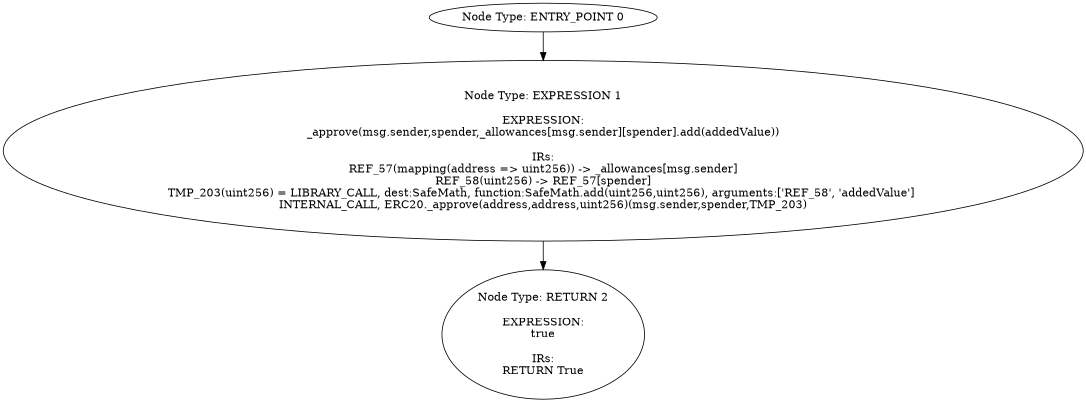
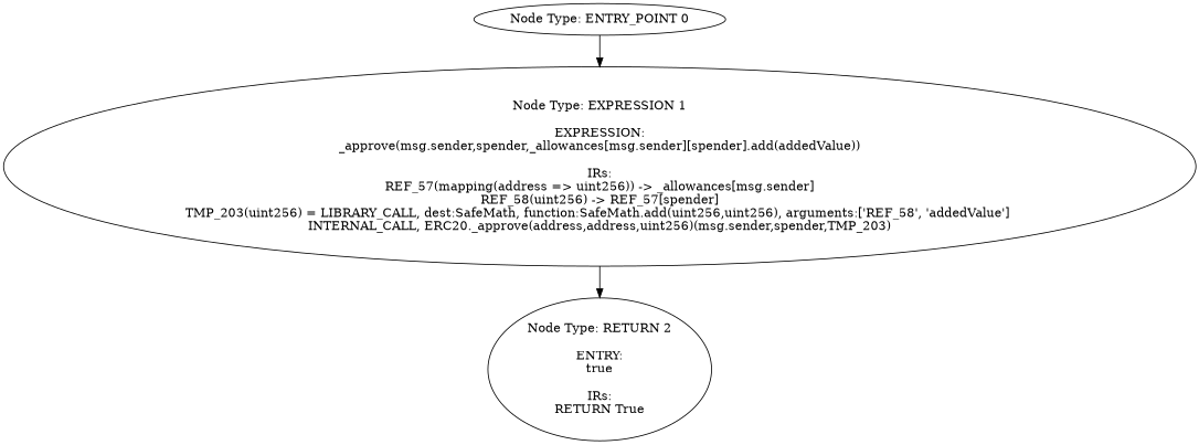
  digraph {
    n1 [label="Node Type: ENTRY_POINT 0\n"]
    n2 [label="Node Type: EXPRESSION 1\n\nEXPRESSION:\n_approve(msg.sender,spender,_allowances[msg.sender][spender].add(addedValue))\n\nIRs:\nREF_57(mapping(address => uint256)) -> _allowances[msg.sender]\nREF_58(uint256) -> REF_57[spender]\nTMP_203(uint256) = LIBRARY_CALL, dest:SafeMath, function:SafeMath.add(uint256,uint256), arguments:['REF_58', 'addedValue'] \nINTERNAL_CALL, ERC20._approve(address,address,uint256)(msg.sender,spender,TMP_203)"]
-   n3 [label="Node Type: RETURN 2\n\nEXPRESSION:\ntrue\n\nIRs:\nRETURN True"]
+   n3 [label="Node Type: RETURN 2\n\nENTRY:\ntrue\n\nIRs:\nRETURN True"]
    n1 -> n2
    n2 -> n3
  }
